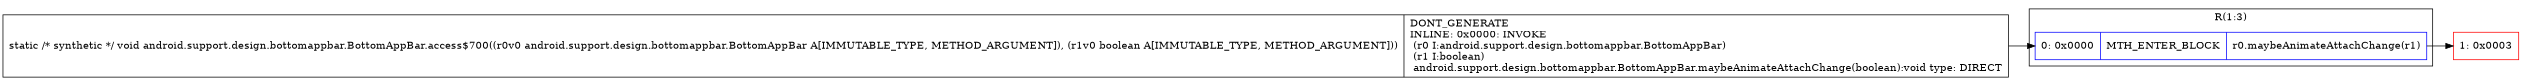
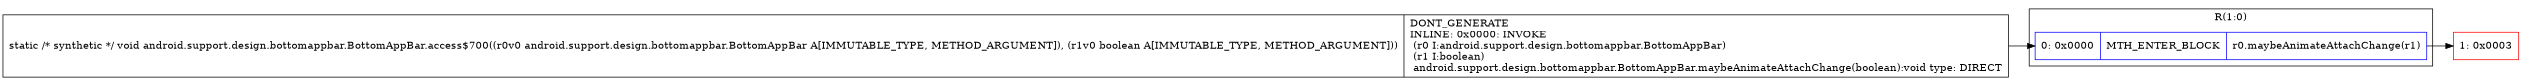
  digraph {
    rankdir=LR
    node [shape=record]
    n1 [color=blue label="{0\:\ 0x0000|MTH_ENTER_BLOCK\l|r0.maybeAnimateAttachChange(r1)\l}"]
    n2 [color=red label="{1\:\ 0x0003}"]
    n3 [label="{static \/* synthetic *\/ void android.support.design.bottomappbar.BottomAppBar.access$700((r0v0 android.support.design.bottomappbar.BottomAppBar A[IMMUTABLE_TYPE, METHOD_ARGUMENT]), (r1v0 boolean A[IMMUTABLE_TYPE, METHOD_ARGUMENT]))  | DONT_GENERATE\lINLINE: 0x0000: INVOKE  \l  (r0 I:android.support.design.bottomappbar.BottomAppBar)\l  (r1 I:boolean)\l android.support.design.bottomappbar.BottomAppBar.maybeAnimateAttachChange(boolean):void type: DIRECT\l}"]
    subgraph cluster_1 {
-     label="R(1:3)"
+     label="R(1:0)"
      n1
    }
    n1 -> n2
    n3 -> n1
  }
